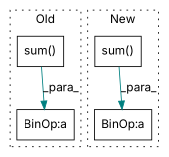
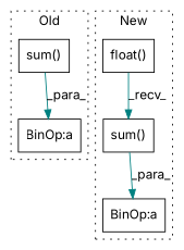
  digraph {
    fontname=Inter
    node [a=75 l=3 s=8804 shape=box fontname=Inter]
    edge [color=teal fontname=Inter]
    n1 [l="122,19" label="sum()" s="8409,8537"]
    n2 [a=82 label="BinOp:a" s=8621]
+   n3 [l=20 label="float()"]
    n4 [l=26 label="sum()"]
    n5 [a=82 label="BinOp:a" s=8830]
    subgraph cluster_1 {
      label=Old
      style=dotted
      n1
      n2
    }
    subgraph cluster_2 {
      label=New
      style=dotted
+     n3
      n4
      n5
    }
    n1 -> n2 [label=_para_]
+   n3 -> n4 [label=_recv_]
    n4 -> n5 [label=_para_]
  }
